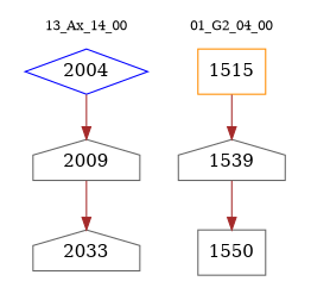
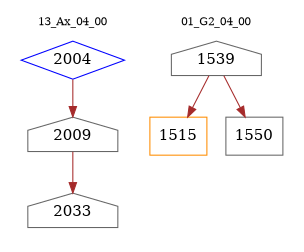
  digraph {
    node [color=gray40 shape=house]
    edge [color=brown]
    n1 [label=2009]
    n2 [color=blue label=2004 shape=diamond]
    n3 [label=2033]
    n4 [label=1539]
    n5 [color=darkorange label=1515 shape=box]
    n6 [label=1550 shape=box]
    subgraph cluster_1 {
      color=white
      fontsize=10
-     label="13_Ax_14_00"
+     label="13_Ax_04_00"
      n1
      n2
      n3
    }
    subgraph cluster_2 {
      color=white
      fontsize=10
      label="01_G2_04_00"
      n4
      n5
      n6
    }
    n1 -> n3
    n2 -> n1
-   n5 -> n4
+   n4 -> n5
    n4 -> n6
  }
